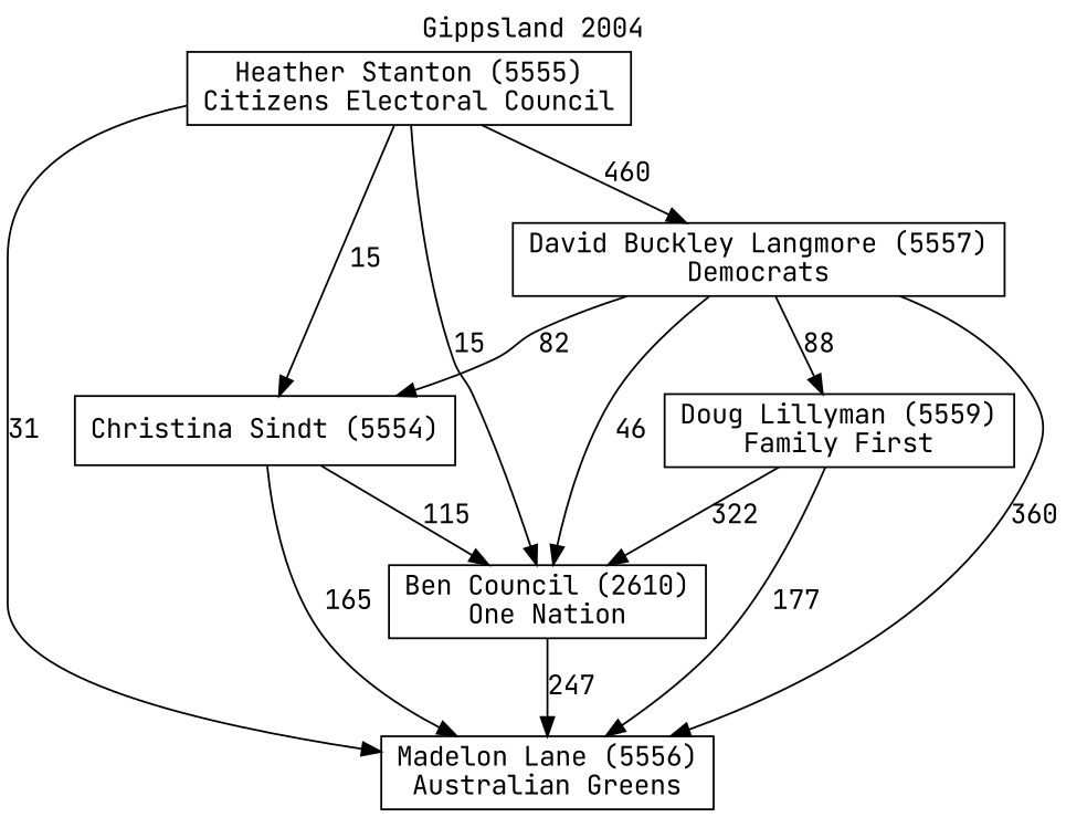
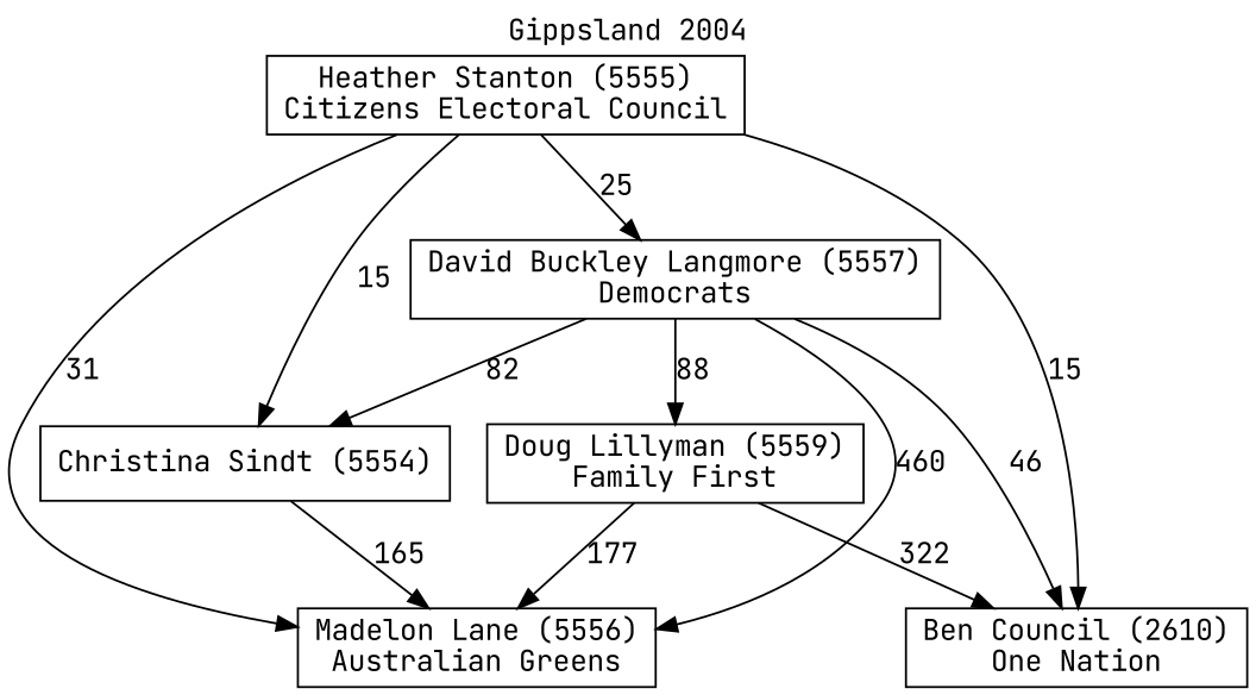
  digraph {
    fontname="JetBrains Mono"
    label="Gippsland 2004"
    labelloc=t
    mclimit=10
    node [fontname="JetBrains Mono" shape=box]
    edge [fontname="JetBrains Mono"]
    n1 [label="Ben Council (2610)\nOne Nation"]
    n2 [label="Madelon Lane (5556)\nAustralian Greens"]
    n3 [label="Christina Sindt (5554)\n"]
    n4 [label="Doug Lillyman (5559)\nFamily First"]
    n5 [label="David Buckley Langmore (5557)\nDemocrats"]
    n6 [label="Heather Stanton (5555)\nCitizens Electoral Council"]
-   n1 -> n2 [label=247]
-   n3 -> n1 [label=115]
    n3 -> n2 [label=165]
    n4 -> n1 [label=322]
    n4 -> n2 [label=177]
    n5 -> n1 [label=46]
-   n5 -> n2 [label=360]
+   n5 -> n2 [label=460]
    n5 -> n3 [label=82]
    n5 -> n4 [label=88]
    n6 -> n1 [label=15]
    n6 -> n2 [label=31]
    n6 -> n3 [label=15]
-   n6 -> n5 [label=460]
+   n6 -> n5 [label=25]
  }
